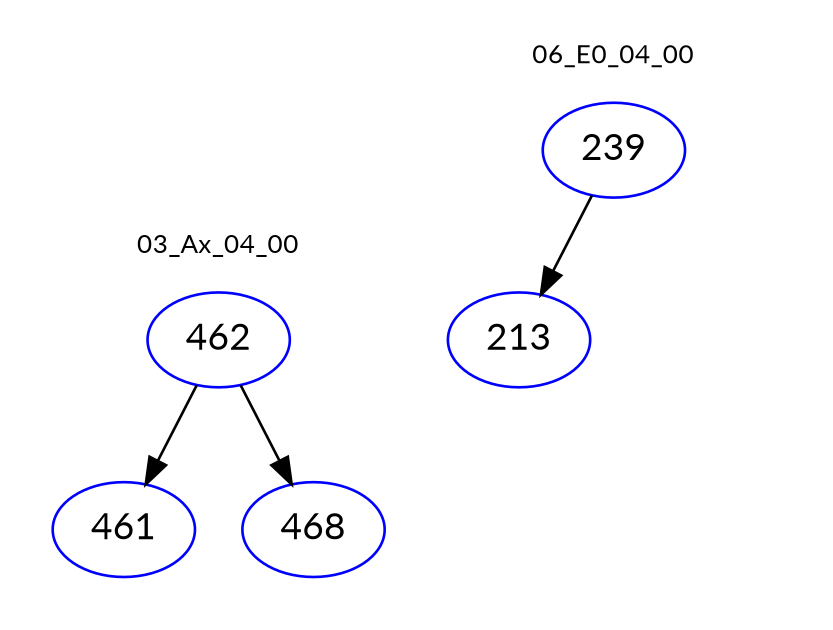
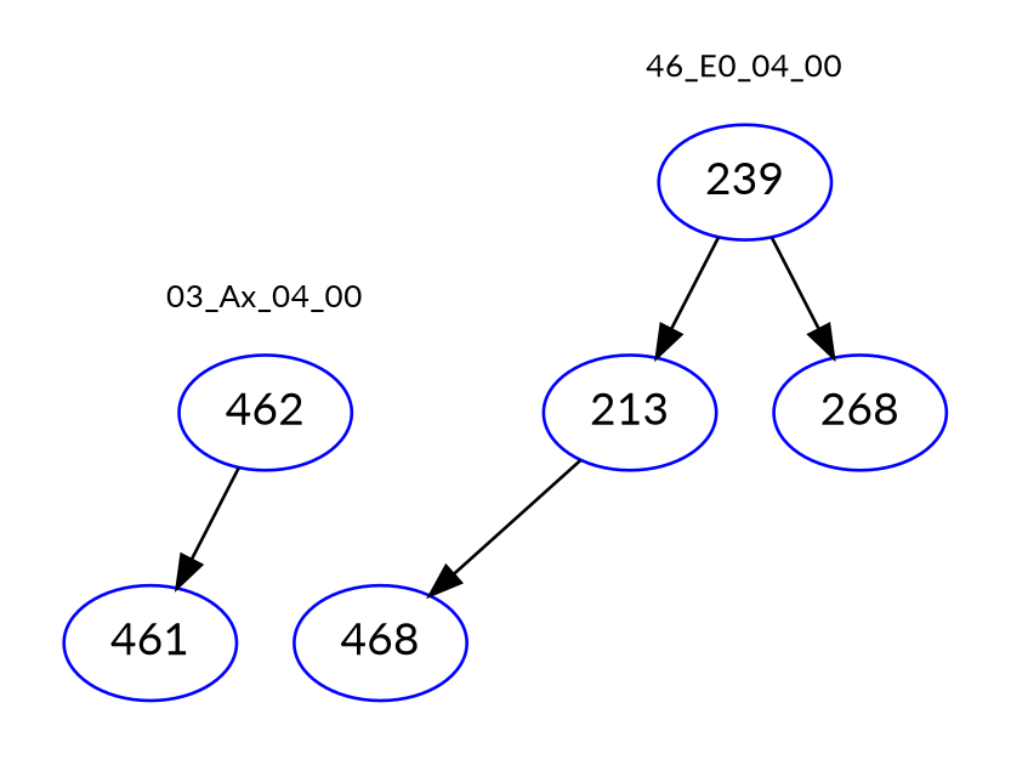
  digraph {
    fontname=Lato
    node [color=blue fontname=Lato]
    edge [color=black fontname=Lato]
    n1 [label=462]
    n2 [label=461]
    n3 [label=468]
    n4 [label=239]
    n5 [label=213]
+   n6 [label=268]
    subgraph cluster_1 {
      color=white
      fontsize=10
      label="03_Ax_04_00"
      n1
      n2
      n3
    }
    subgraph cluster_2 {
      color=white
      fontsize=10
-     label="06_E0_04_00"
+     label="46_E0_04_00"
      n4
      n5
+     n6
    }
    n1 -> n2
-   n1 -> n3
+   n5 -> n3
    n4 -> n5
+   n4 -> n6
  }
